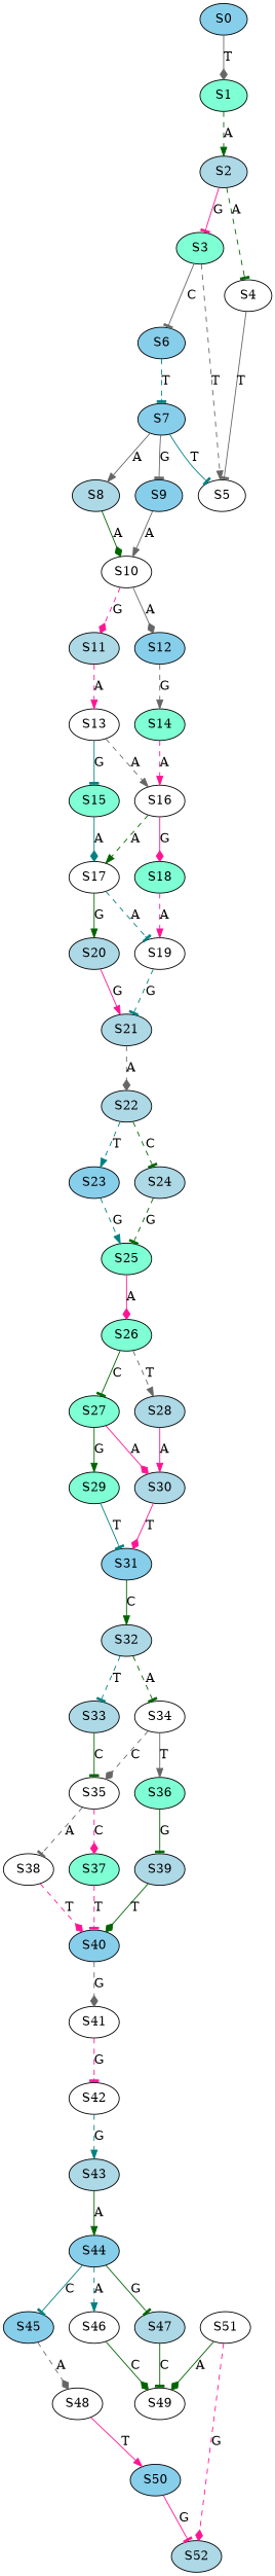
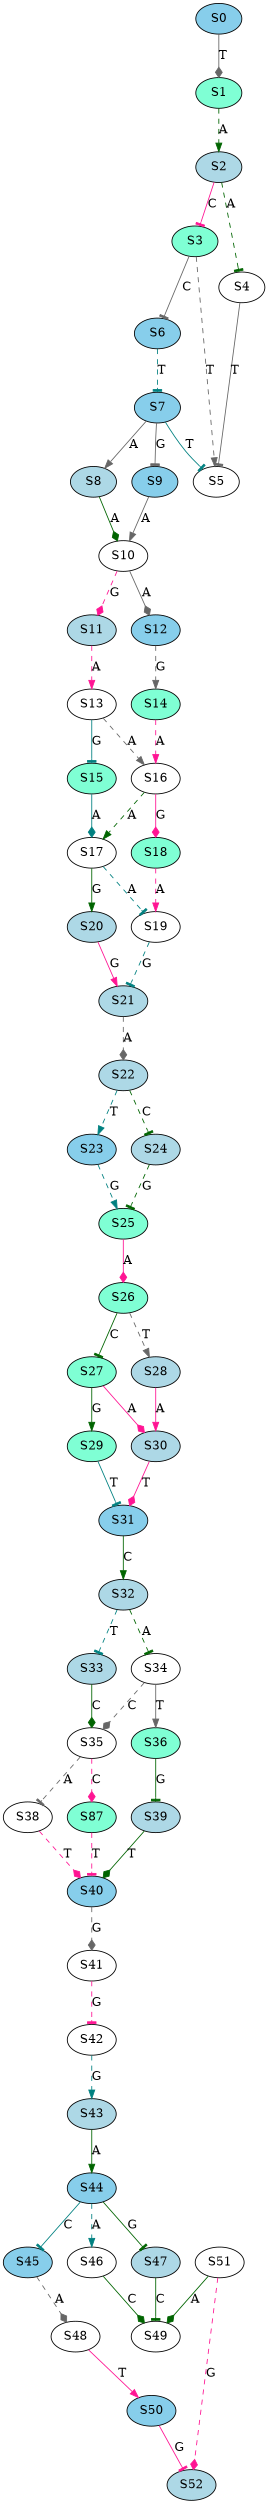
  strict digraph {
    node [fillcolor=white style=filled]
    edge [arrowhead=tee color=darkgreen style=solid]
    S0 [fillcolor=skyblue]
    S1 [fillcolor=aquamarine]
    S2 [fillcolor=lightblue]
    S3 [fillcolor=aquamarine]
    S4
    S5
    S6 [fillcolor=skyblue]
    S7 [fillcolor=skyblue]
    S8 [fillcolor=lightblue]
    S9 [fillcolor=skyblue]
    S10
    S11 [fillcolor=lightblue]
    S12 [fillcolor=skyblue]
    S13
    S14 [fillcolor=aquamarine]
    S15 [fillcolor=aquamarine]
    S16
    S17
    S18 [fillcolor=aquamarine]
    S19
    S20 [fillcolor=lightblue]
    S21 [fillcolor=lightblue]
    S22 [fillcolor=lightblue]
    S23 [fillcolor=skyblue]
    S24 [fillcolor=lightblue]
    S25 [fillcolor=aquamarine]
    S26 [fillcolor=aquamarine]
    S27 [fillcolor=aquamarine]
    S28 [fillcolor=lightblue]
    S29 [fillcolor=aquamarine]
    S30 [fillcolor=lightblue]
    S31 [fillcolor=skyblue]
    S32 [fillcolor=lightblue]
    S33 [fillcolor=lightblue]
    S34
    S35
    S36 [fillcolor=aquamarine]
-   S37 [fillcolor=aquamarine]
+   S37 [fillcolor=aquamarine label=S87]
    S38
    S39 [fillcolor=lightblue]
    S40 [fillcolor=skyblue]
    S41
    S42
    S43 [fillcolor=lightblue]
    S44 [fillcolor=skyblue]
    S45 [fillcolor=skyblue]
    S46
    S47 [fillcolor=lightblue]
    S48
    S49
    S50 [fillcolor=skyblue]
    S52 [fillcolor=lightblue]
    S51
    S0 -> S1 [arrowhead=diamond color=gray40 label=T]
    S1 -> S2 [arrowhead=normal label=A style=dashed]
-   S2 -> S3 [color=deeppink label=G]
+   S2 -> S3 [color=deeppink label=C]
    S2 -> S4 [label=A style=dashed]
    S3 -> S5 [arrowhead=normal color=gray40 label=T style=dashed]
    S3 -> S6 [color=gray40 label=C]
    S4 -> S5 [color=gray40 label=T]
    S6 -> S7 [color=teal label=T style=dashed]
    S7 -> S5 [color=teal label=T]
    S7 -> S8 [arrowhead=normal color=gray40 label=A]
    S7 -> S9 [color=gray40 label=G]
    S8 -> S10 [arrowhead=diamond label=A]
    S9 -> S10 [arrowhead=normal color=gray40 label=A]
    S10 -> S11 [arrowhead=diamond color=deeppink label=G style=dashed]
    S10 -> S12 [arrowhead=diamond color=gray40 label=A]
    S11 -> S13 [arrowhead=normal color=deeppink label=A style=dashed]
    S12 -> S14 [arrowhead=normal color=gray40 label=G style=dashed]
    S13 -> S15 [color=teal label=G]
    S13 -> S16 [arrowhead=normal color=gray40 label=A style=dashed]
    S14 -> S16 [arrowhead=normal color=deeppink label=A style=dashed]
    S15 -> S17 [arrowhead=diamond color=teal label=A]
    S16 -> S17 [arrowhead=normal label=A style=dashed]
    S16 -> S18 [arrowhead=diamond color=deeppink label=G]
    S17 -> S19 [color=teal label=A style=dashed]
    S17 -> S20 [arrowhead=normal label=G]
    S18 -> S19 [arrowhead=normal color=deeppink label=A style=dashed]
    S19 -> S21 [color=teal label=G style=dashed]
    S20 -> S21 [arrowhead=normal color=deeppink label=G]
    S21 -> S22 [arrowhead=diamond color=gray40 label=A style=dashed]
    S22 -> S23 [arrowhead=normal color=teal label=T style=dashed]
    S22 -> S24 [label=C style=dashed]
    S23 -> S25 [arrowhead=normal color=teal label=G style=dashed]
    S24 -> S25 [label=G style=dashed]
    S25 -> S26 [arrowhead=diamond color=deeppink label=A]
    S26 -> S27 [label=C]
    S26 -> S28 [arrowhead=normal color=gray40 label=T style=dashed]
    S27 -> S29 [arrowhead=normal label=G]
    S27 -> S30 [arrowhead=diamond color=deeppink label=A]
    S28 -> S30 [arrowhead=normal color=deeppink label=A]
    S29 -> S31 [color=teal label=T]
    S30 -> S31 [arrowhead=diamond color=deeppink label=T]
    S31 -> S32 [arrowhead=normal label=C]
    S32 -> S33 [color=teal label=T style=dashed]
    S32 -> S34 [label=A style=dashed]
-   S33 -> S35 [label=C]
+   S33 -> S35 [arrowhead=diamond label=C]
    S34 -> S35 [arrowhead=diamond color=gray40 label=C style=dashed]
    S34 -> S36 [arrowhead=normal color=gray40 label=T]
    S35 -> S37 [arrowhead=diamond color=deeppink label=C style=dashed]
    S35 -> S38 [color=gray40 label=A style=dashed]
    S36 -> S39 [label=G]
    S37 -> S40 [color=deeppink label=T style=dashed]
    S38 -> S40 [arrowhead=diamond color=deeppink label=T style=dashed]
    S39 -> S40 [arrowhead=diamond label=T]
    S40 -> S41 [arrowhead=diamond color=gray40 label=G style=dashed]
    S41 -> S42 [color=deeppink label=G style=dashed]
    S42 -> S43 [arrowhead=normal color=teal label=G style=dashed]
    S43 -> S44 [arrowhead=normal label=A]
    S44 -> S45 [color=teal label=C]
    S44 -> S46 [arrowhead=normal color=teal label=A style=dashed]
    S44 -> S47 [label=G]
    S45 -> S48 [arrowhead=diamond color=gray40 label=A style=dashed]
    S46 -> S49 [arrowhead=diamond label=C]
    S47 -> S49 [label=C]
    S48 -> S50 [arrowhead=normal color=deeppink label=T]
    S50 -> S52 [color=deeppink label=G]
    S51 -> S49 [arrowhead=diamond label=A]
    S51 -> S52 [arrowhead=diamond color=deeppink label=G style=dashed]
  }
